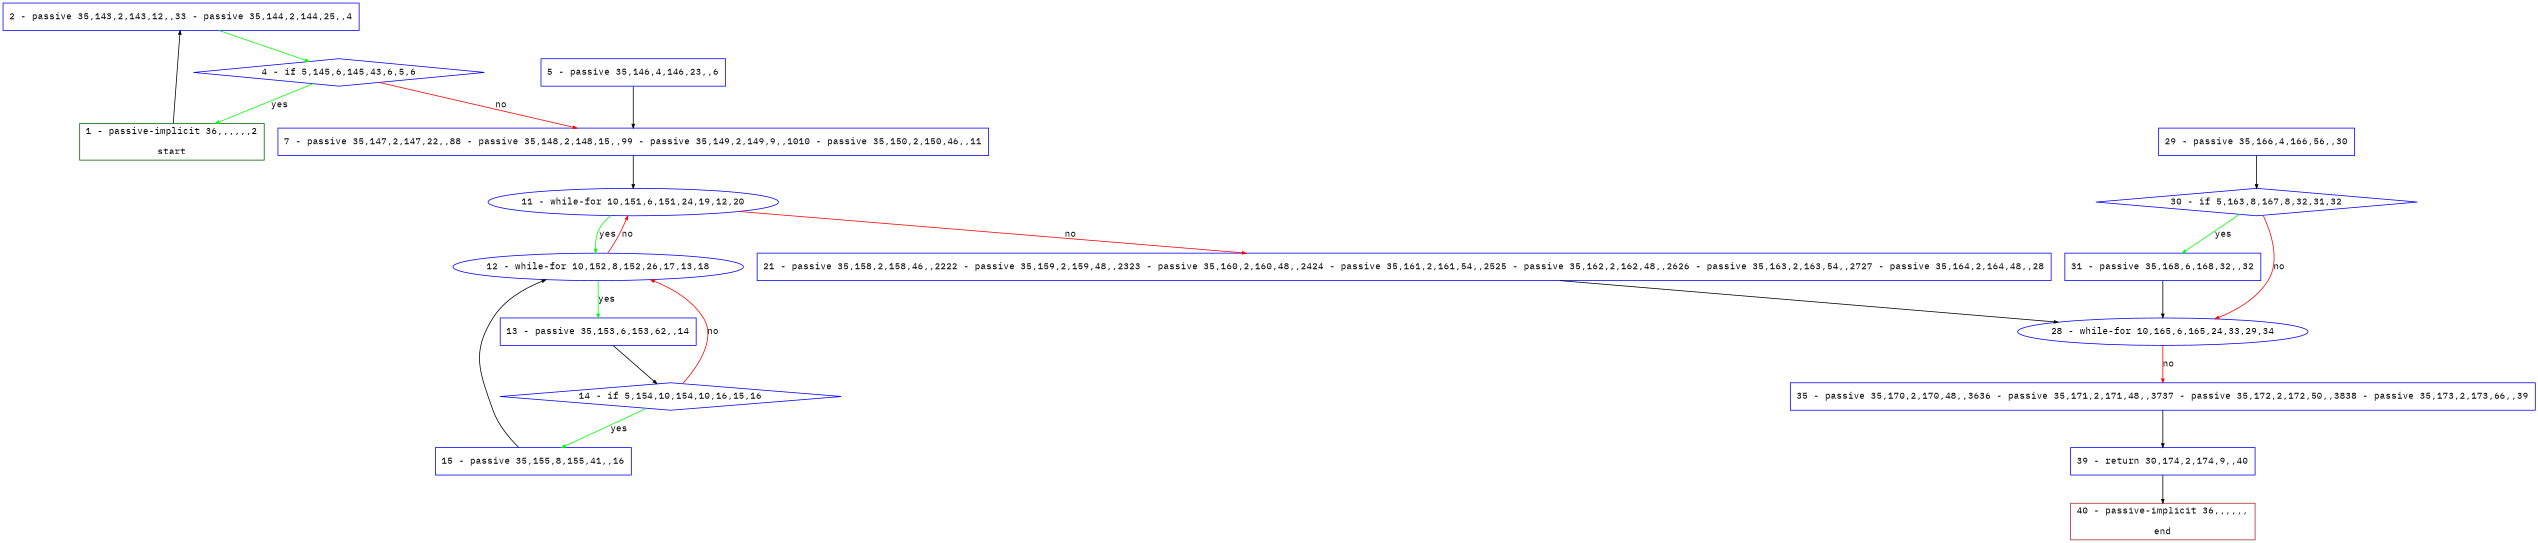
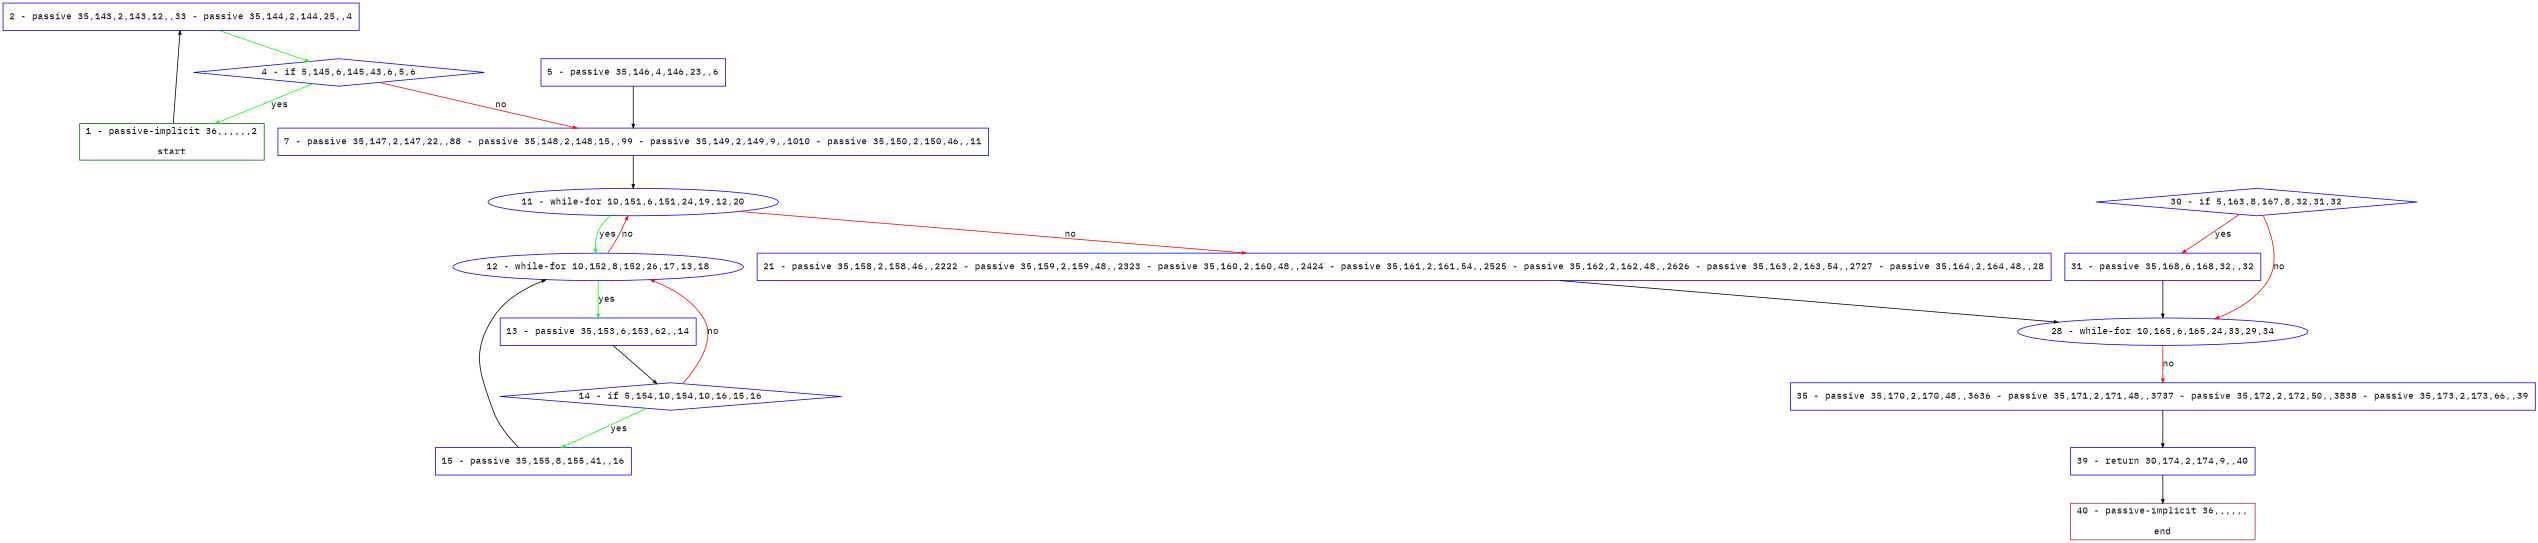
  digraph {
    bgcolor=white
    compound=true
    fillcolor="#FFFFCC"
    fontname="IBM Plex Mono"
    fontsize=12
    pack=true
    packmode=clust
    style="rounded,filled"
    node [color="#0000ff" compound=true fillcolor="#ffffff" fixedsize=false fontname="IBM Plex Mono" fontsize=12 node_initialized=no shape=box style=filled]
    edge [arrowhead=normal arrowsize=0.5 arrowtail=none color="#000000" compound=true dir=forward fontcolor=black fontname="IBM Plex Mono" fontsize=12]
    n1 [label="2 - passive 35,143,2,143,12,,33 - passive 35,144,2,144,25,,4"]
    n2 [label="4 - if 5,145,6,145,43,6,5,6" shape=diamond]
    n3 [color="#006400" label="1 - passive-implicit 36,,,,,,2\n\nstart"]
    n4 [label="7 - passive 35,147,2,147,22,,88 - passive 35,148,2,148,15,,99 - passive 35,149,2,149,9,,1010 - passive 35,150,2,150,46,,11"]
    n5 [label="5 - passive 35,146,4,146,23,,6"]
    n6 [label="11 - while-for 10,151,6,151,24,19,12,20" shape=oval]
    n7 [label="12 - while-for 10,152,8,152,26,17,13,18" shape=oval]
    n8 [label="21 - passive 35,158,2,158,46,,2222 - passive 35,159,2,159,48,,2323 - passive 35,160,2,160,48,,2424 - passive 35,161,2,161,54,,2525 - passive 35,162,2,162,48,,2626 - passive 35,163,2,163,54,,2727 - passive 35,164,2,164,48,,28"]
    n9 [label="13 - passive 35,153,6,153,62,,14"]
    n10 [label="28 - while-for 10,165,6,165,24,33,29,34" shape=oval]
    n11 [label="14 - if 5,154,10,154,10,16,15,16" shape=diamond]
    n12 [label="35 - passive 35,170,2,170,48,,3636 - passive 35,171,2,171,48,,3737 - passive 35,172,2,172,50,,3838 - passive 35,173,2,173,66,,39"]
    n13 [label="15 - passive 35,155,8,155,41,,16"]
-   n14 [label="29 - passive 35,166,4,166,56,,30"]
    n15 [label="30 - if 5,163,8,167,8,32,31,32" shape=diamond]
    n16 [label="39 - return 30,174,2,174,9,,40"]
    n17 [label="31 - passive 35,168,6,168,32,,32"]
    n18 [color="#a52a2a" label="40 - passive-implicit 36,,,,,,\n\nend"]
    n1 -> n2 [color="#00ff00"]
    n2 -> n3 [color="#00ff00" label=yes]
    n2 -> n4 [color="#ff0000" label=no]
    n3 -> n1
    n4 -> n6
    n5 -> n4
    n6 -> n7 [color="#00ff00" label=yes]
    n6 -> n8 [color="#ff0000" label=no]
    n7 -> n6 [color="#ff0000" label=no]
    n7 -> n9 [color="#00ff00" label=yes]
    n8 -> n10
    n9 -> n11
    n10 -> n12 [color="#ff0000" label=no]
    n11 -> n7 [color="#ff0000" label=no]
    n11 -> n13 [color="#00ff00" label=yes]
    n12 -> n16
    n13 -> n7
-   n14 -> n15
    n15 -> n10 [color="#ff0000" label=no]
-   n15 -> n17 [color="#00ff00" label=yes]
+   n15 -> n17 [color="#ff0000" label=yes]
    n16 -> n18
    n17 -> n10
  }
